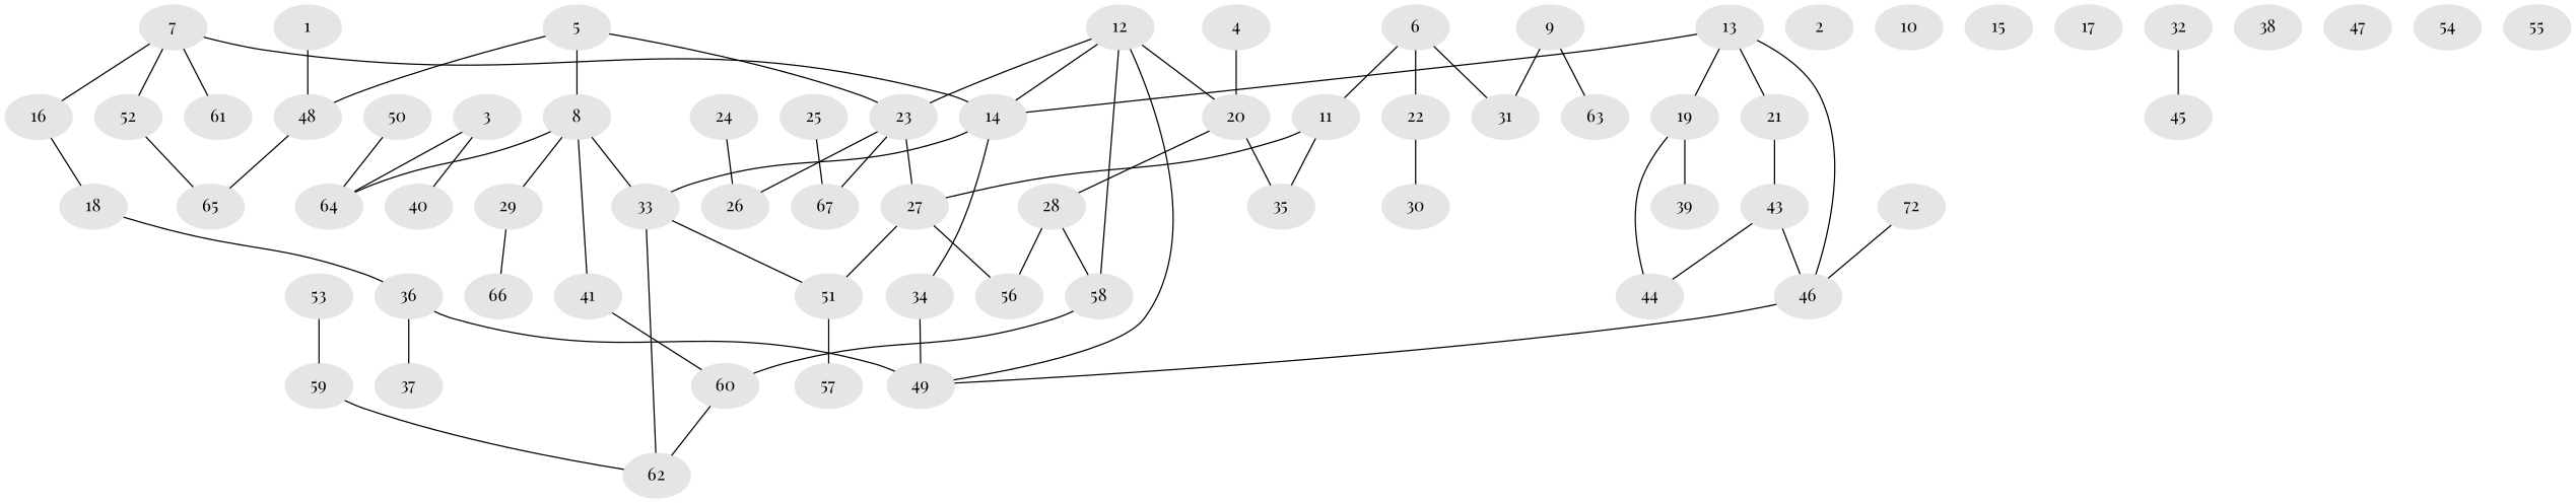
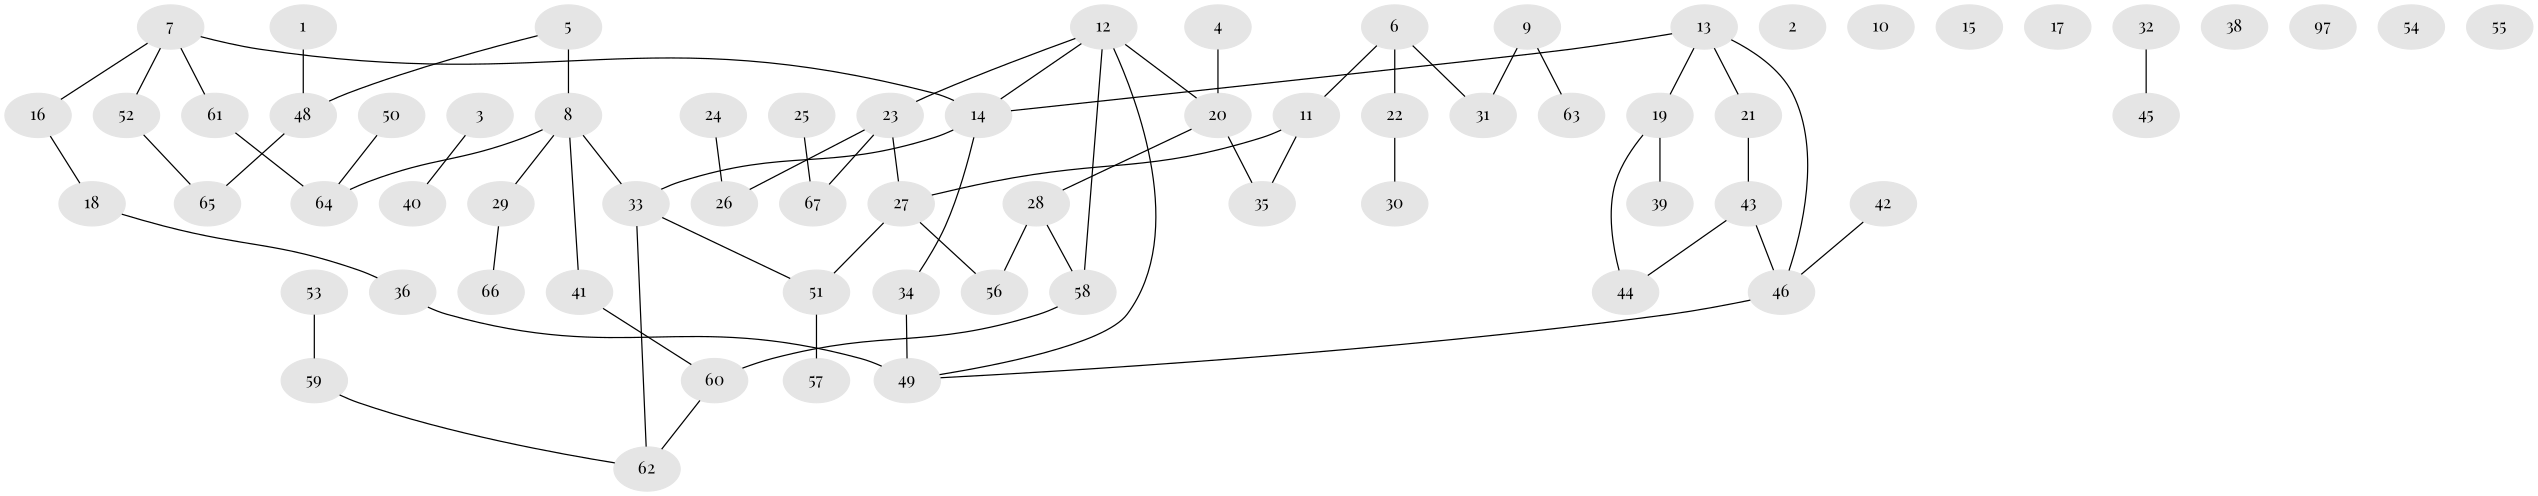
  graph {
    fontname="Playfair Display"
    node [color=gray90 fontname="Playfair Display" style=filled]
    edge [fontname="Playfair Display"]
    1
    48
    65
    2
    3
    40
    64
    4
    20
    35
    28
    5
    8
    23
    29
    33
    41
    27
    26
    67
    6
    11
    22
    31
    30
    7
    14
    16
    52
    61
    34
    18
    66
    51
    62
    60
    9
    63
    10
    56
    12
    49
    58
    13
    19
    21
    46
    44
    39
    43
    15
    36
    17
-   37
    24
    25
    57
    32
    45
    38
-   42 [label=72]
+   42
    59
-   47
+   47 [label=97]
    50
    53
    54
    55
    1 -- 48
    48 -- 65
    3 -- 40
-   3 -- 64
+   61 -- 64
    4 -- 20
    20 -- 35
    20 -- 28
    28 -- 56
    28 -- 58
    5 -- 48
    5 -- 8
-   5 -- 23
    8 -- 64
    8 -- 29
    8 -- 33
    8 -- 41
    23 -- 27
    23 -- 26
    23 -- 67
    29 -- 66
    33 -- 51
    33 -- 62
    41 -- 60
    27 -- 51
    27 -- 56
    6 -- 11
    6 -- 22
    6 -- 31
    11 -- 35
    11 -- 27
    22 -- 30
    7 -- 14
    7 -- 16
    7 -- 52
    7 -- 61
    14 -- 33
    14 -- 34
    16 -- 18
    52 -- 65
    34 -- 49
    18 -- 36
    51 -- 57
    60 -- 62
    9 -- 31
    9 -- 63
    12 -- 20
    12 -- 23
    12 -- 14
    12 -- 49
    12 -- 58
    58 -- 60
    13 -- 14
    13 -- 19
    13 -- 21
    13 -- 46
    19 -- 44
    19 -- 39
    21 -- 43
    46 -- 49
    43 -- 46
    43 -- 44
    36 -- 49
-   36 -- 37
    24 -- 26
    25 -- 67
    32 -- 45
    42 -- 46
    59 -- 62
    50 -- 64
    53 -- 59
  }
